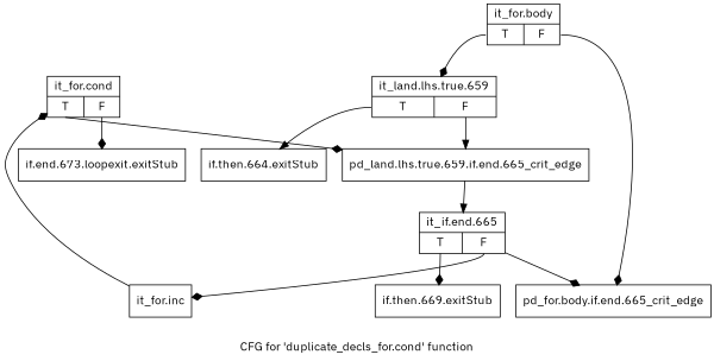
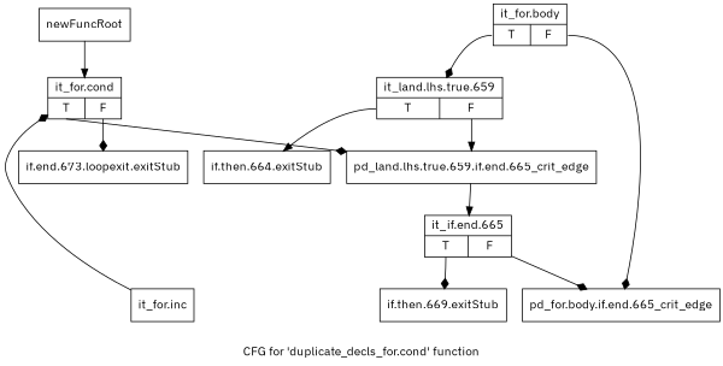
  digraph {
    fontname="IBM Plex Sans"
    label="CFG for 'duplicate_decls_for.cond' function"
    node [fontname="IBM Plex Sans" shape=record]
    edge [arrowhead=diamond fontname="IBM Plex Sans"]
+   n1 [label="{newFuncRoot}"]
    n2 [label="{it_for.cond|{<s0>T|<s1>F}}"]
    n3 [label="{if.end.673.loopexit.exitStub}"]
    n4 [label="{pd_land.lhs.true.659.if.end.665_crit_edge}"]
    n5 [label="{it_for.body|{<s0>T|<s1>F}}"]
    n6 [label="{it_land.lhs.true.659|{<s0>T|<s1>F}}"]
    n7 [label="{pd_for.body.if.end.665_crit_edge}"]
    n8 [label="{if.then.664.exitStub}"]
    n9 [label="{if.then.669.exitStub}"]
    n10 [label="{it_if.end.665|{<s0>T|<s1>F}}"]
    n11 [label="{it_for.inc}"]
+   n1 -> n2 [arrowhead=normal]
    n2 -> n3 [tailport=s1]
    n2 -> n4 [tailport=s0]
    n4 -> n10 [arrowhead=normal]
    n5 -> n6 [tailport=s0]
    n5 -> n7 [tailport=s1]
    n6 -> n4 [arrowhead=normal tailport=s1]
    n6 -> n8 [arrowhead=normal tailport=s0]
    n10 -> n7
    n10 -> n9 [tailport=s0]
-   n10 -> n11 [tailport=s1]
    n11 -> n2
  }
